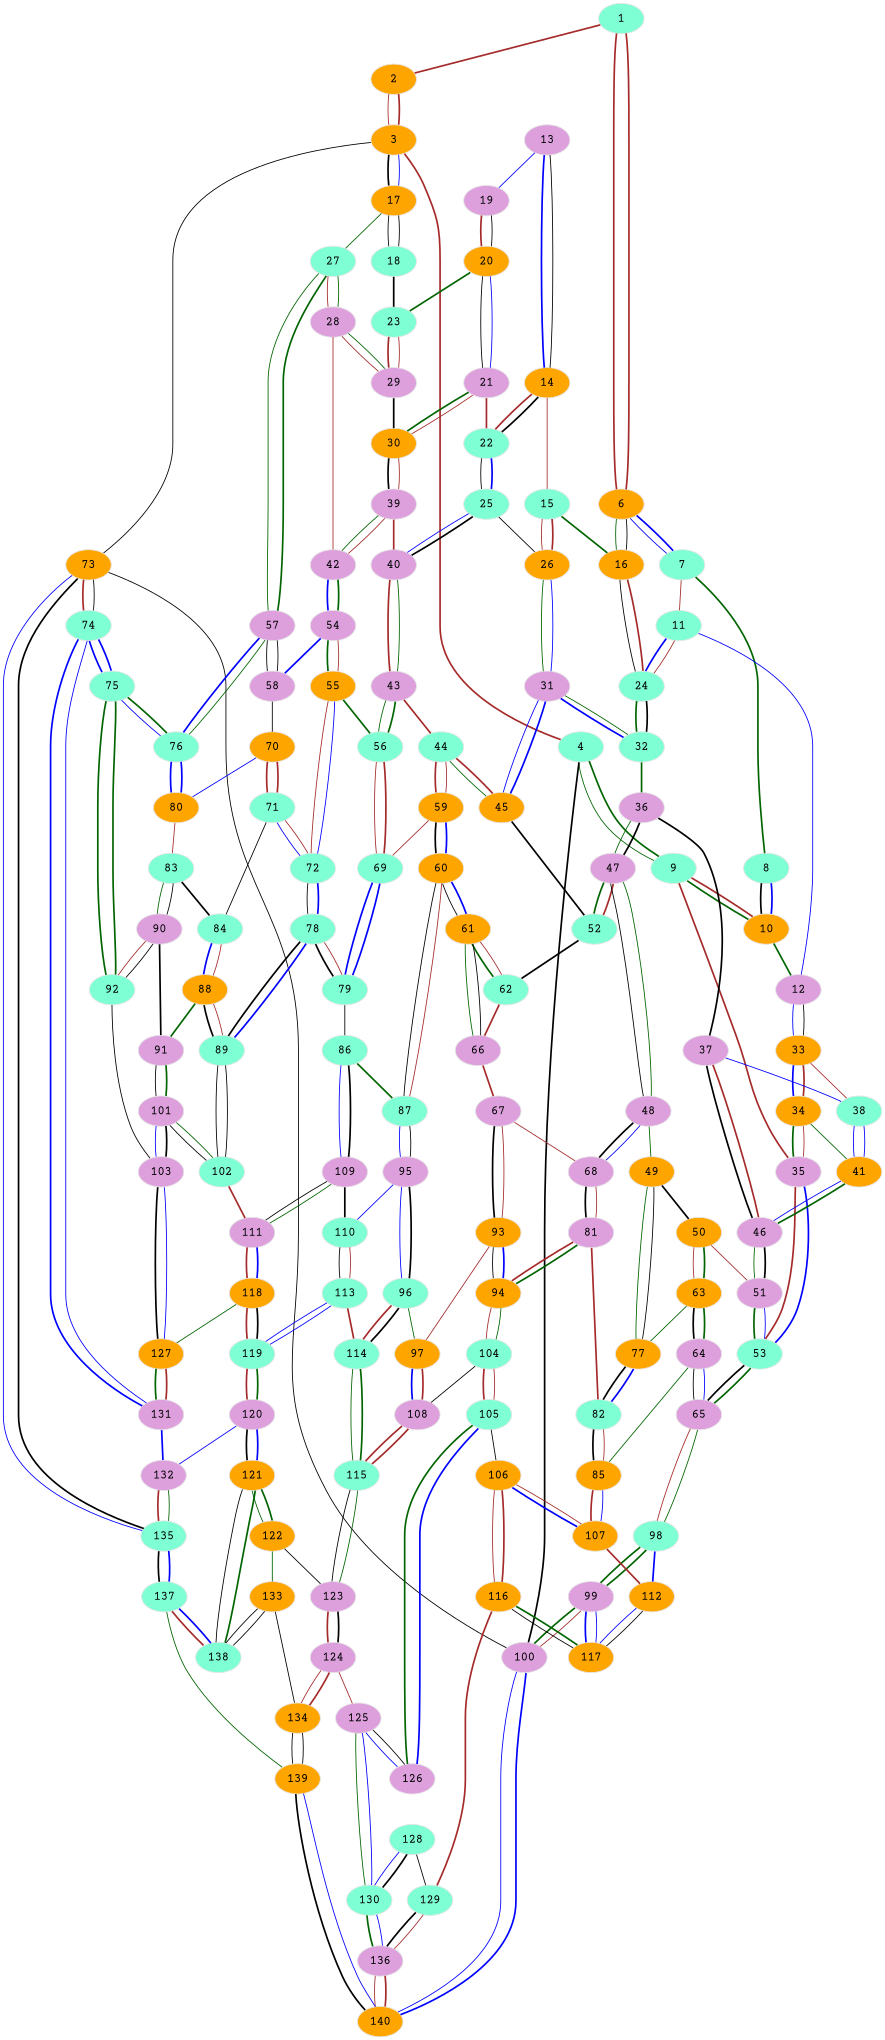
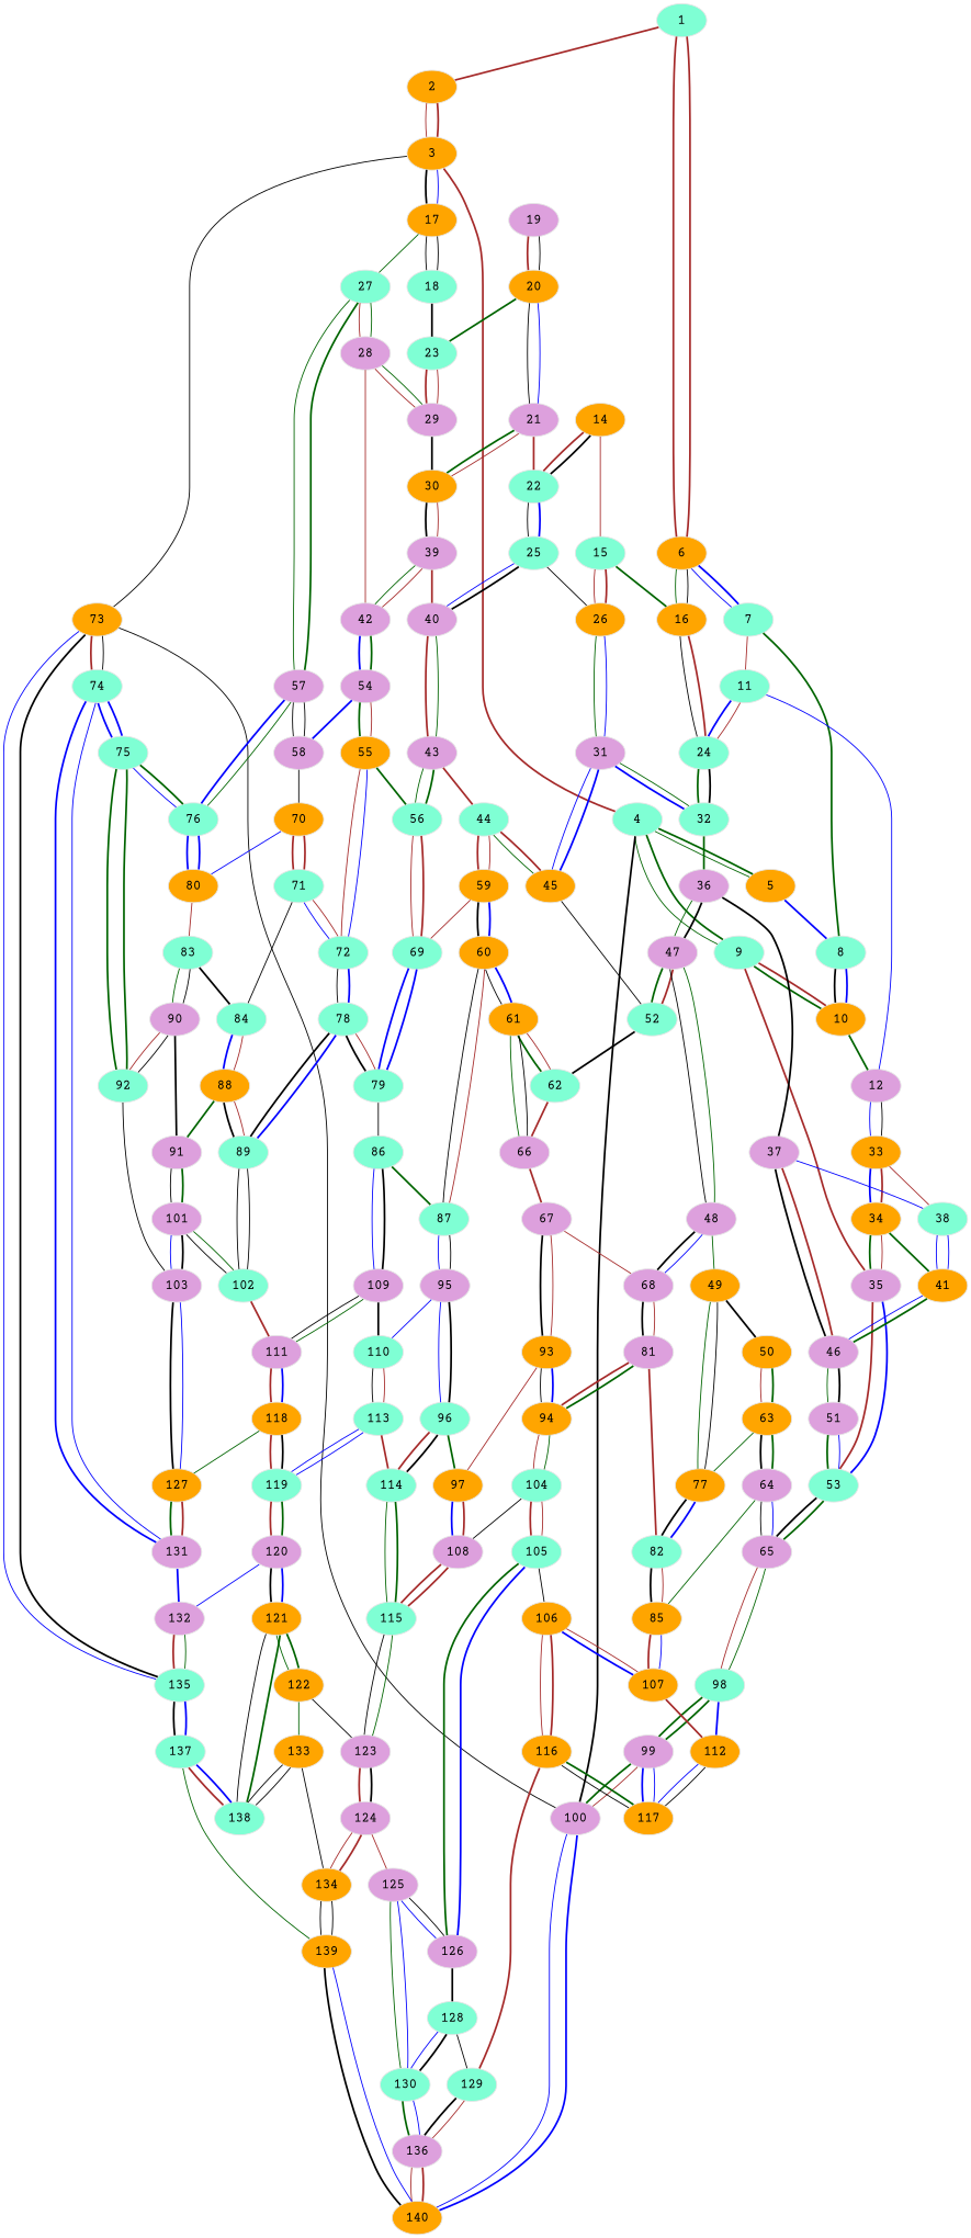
  graph {
    fontname="Courier Prime"
    node [color=gray90 fillcolor=aquamarine fontname="Courier Prime" style=filled]
    edge [color=brown fontname="Courier Prime" style=bold]
    2 [fillcolor=orange]
    1
    6 [fillcolor=orange]
    3 [fillcolor=orange]
    7
    16 [fillcolor=orange]
    4
    17 [fillcolor=orange]
    73 [fillcolor=orange]
-   13 [fillcolor=plum]
    14 [fillcolor=orange]
    19 [fillcolor=plum]
+   5 [fillcolor=orange]
    9
    100 [fillcolor=plum]
    18
    27
    74
    135
    8
    10 [fillcolor=orange]
    35 [fillcolor=plum]
    140 [fillcolor=orange]
    11
    24
    12 [fillcolor=plum]
    53
    33 [fillcolor=orange]
    32
    34 [fillcolor=orange]
    38
    15
    22
    20 [fillcolor=orange]
    26 [fillcolor=orange]
    25
    31 [fillcolor=plum]
    23
    28 [fillcolor=plum]
    57 [fillcolor=plum]
    29 [fillcolor=plum]
    21 [fillcolor=plum]
    30 [fillcolor=orange]
    39 [fillcolor=plum]
    40 [fillcolor=plum]
    36 [fillcolor=plum]
    43 [fillcolor=plum]
    45 [fillcolor=orange]
    42 [fillcolor=plum]
    58 [fillcolor=plum]
    76
    54 [fillcolor=plum]
    52
    37 [fillcolor=plum]
    47 [fillcolor=plum]
    41 [fillcolor=orange]
    46 [fillcolor=plum]
    65 [fillcolor=plum]
    48 [fillcolor=plum]
    51 [fillcolor=plum]
    44
    56
    55 [fillcolor=orange]
    59 [fillcolor=orange]
    69
    60 [fillcolor=orange]
    62
    49 [fillcolor=orange]
    68 [fillcolor=plum]
    50 [fillcolor=orange]
    77 [fillcolor=orange]
    81 [fillcolor=plum]
    63 [fillcolor=orange]
    82
    64 [fillcolor=plum]
    66 [fillcolor=plum]
    98
    72
    70 [fillcolor=orange]
    78
    79
    80 [fillcolor=orange]
    71
    61 [fillcolor=orange]
    87
    95 [fillcolor=plum]
    67 [fillcolor=plum]
    85 [fillcolor=orange]
    107 [fillcolor=orange]
    99 [fillcolor=plum]
    112 [fillcolor=orange]
    93 [fillcolor=orange]
    94 [fillcolor=orange]
    97 [fillcolor=orange]
    86
    84
    83
    88 [fillcolor=orange]
    89
    75
    131 [fillcolor=plum]
    137
    92
    132 [fillcolor=plum]
    103 [fillcolor=plum]
    102
    109 [fillcolor=plum]
    90 [fillcolor=plum]
    104
    91 [fillcolor=plum]
    110
    111 [fillcolor=plum]
    96
    101 [fillcolor=plum]
    127 [fillcolor=orange]
    108 [fillcolor=plum]
    105
    114
    113
    115
    117 [fillcolor=orange]
    118 [fillcolor=orange]
    106 [fillcolor=orange]
    126 [fillcolor=plum]
    116 [fillcolor=orange]
    128
    129
    123 [fillcolor=plum]
    119
    120 [fillcolor=plum]
    124 [fillcolor=plum]
    136 [fillcolor=plum]
    121 [fillcolor=orange]
    122 [fillcolor=orange]
    138
    133 [fillcolor=orange]
    134 [fillcolor=orange]
    125 [fillcolor=plum]
    130
    139 [fillcolor=orange]
    2 -- 3 [style=solid]
    2 -- 3
    1 -- 2
    1 -- 6
    1 -- 6
    6 -- 7 [color=blue style=solid]
    6 -- 7 [color=blue]
    6 -- 16 [color=darkgreen style=solid]
    6 -- 16 [color=black style=solid]
    3 -- 4
    3 -- 17 [color=black]
    3 -- 17 [color=blue style=solid]
    3 -- 73 [color=black style=solid]
    7 -- 8 [color=darkgreen]
    7 -- 11 [style=solid]
    16 -- 24 [color=black style=solid]
    16 -- 24
+   4 -- 5 [color=darkgreen style=solid]
+   4 -- 5 [color=darkgreen]
    4 -- 9 [color=darkgreen style=solid]
    4 -- 9 [color=darkgreen]
    4 -- 100 [color=black]
    17 -- 18 [color=black style=solid]
    17 -- 18 [color=black style=solid]
    17 -- 27 [color=darkgreen style=solid]
    73 -- 100 [color=black style=solid]
    73 -- 74
    73 -- 74 [color=black style=solid]
    73 -- 135 [color=blue style=solid]
    73 -- 135 [color=black]
-   13 -- 14 [color=blue]
-   13 -- 14 [color=black style=solid]
-   13 -- 19 [color=blue style=solid]
    14 -- 15 [style=solid]
    14 -- 22
    14 -- 22 [color=black]
    19 -- 20
    19 -- 20 [color=black style=solid]
+   5 -- 8 [color=blue]
    9 -- 10 [color=darkgreen]
    9 -- 10
    9 -- 35
    100 -- 140 [color=blue style=solid]
    100 -- 140 [color=blue]
    18 -- 23 [color=black]
    27 -- 28 [style=solid]
    27 -- 28 [color=darkgreen style=solid]
    27 -- 57 [color=darkgreen style=solid]
    27 -- 57 [color=darkgreen]
    74 -- 75 [color=blue]
    74 -- 75 [color=blue]
    74 -- 131 [color=blue]
    74 -- 131 [color=blue style=solid]
    135 -- 137 [color=black]
    135 -- 137 [color=blue]
    8 -- 10 [color=black]
    8 -- 10 [color=blue]
    10 -- 12 [color=darkgreen]
    35 -- 53
    35 -- 53 [color=blue]
    11 -- 24 [color=blue]
    11 -- 24 [style=solid]
    11 -- 12 [color=blue style=solid]
    24 -- 32 [color=darkgreen]
    24 -- 32 [color=black]
    12 -- 33 [color=blue style=solid]
    12 -- 33 [color=black style=solid]
    53 -- 65 [color=black]
    53 -- 65 [color=darkgreen]
    33 -- 34 [color=blue]
    33 -- 34
    33 -- 38 [style=solid]
    32 -- 36 [color=darkgreen]
    34 -- 35 [color=darkgreen]
    34 -- 35 [style=solid]
-   34 -- 41 [color=darkgreen style=solid]
+   34 -- 41 [color=darkgreen]
    38 -- 41 [color=blue style=solid]
    38 -- 41 [color=blue style=solid]
    15 -- 16 [color=darkgreen]
    15 -- 26 [style=solid]
    15 -- 26
    22 -- 25 [color=black style=solid]
    22 -- 25 [color=blue]
    20 -- 23 [color=darkgreen]
    20 -- 21 [color=black style=solid]
    20 -- 21 [color=blue style=solid]
    26 -- 31 [color=darkgreen style=solid]
    26 -- 31 [color=blue style=solid]
    25 -- 26 [color=black style=solid]
    25 -- 40 [color=blue style=solid]
    25 -- 40 [color=black]
    31 -- 32 [color=blue]
    31 -- 32 [color=darkgreen style=solid]
    31 -- 45 [color=blue style=solid]
    31 -- 45 [color=blue]
    23 -- 29
    23 -- 29 [style=solid]
    28 -- 29 [style=solid]
    28 -- 29 [color=darkgreen style=solid]
    28 -- 42 [style=solid]
    57 -- 58 [color=black style=solid]
    57 -- 58 [color=black style=solid]
    57 -- 76 [color=blue]
    57 -- 76 [color=darkgreen style=solid]
    29 -- 30 [color=black]
    21 -- 22
    21 -- 30 [color=darkgreen]
    21 -- 30 [style=solid]
    30 -- 39 [color=black]
    30 -- 39 [style=solid]
    39 -- 40
    39 -- 42 [color=darkgreen style=solid]
    39 -- 42 [style=solid]
    40 -- 43
    40 -- 43 [color=darkgreen style=solid]
    36 -- 37 [color=black]
    36 -- 47 [color=darkgreen style=solid]
    36 -- 47 [color=black]
    43 -- 44
    43 -- 56 [color=darkgreen style=solid]
    43 -- 56 [color=darkgreen]
-   45 -- 52 [color=black]
+   45 -- 52 [color=black style=solid]
    42 -- 54 [color=blue]
    42 -- 54 [color=darkgreen]
    58 -- 70 [color=black style=solid]
    76 -- 80 [color=blue]
    76 -- 80 [color=blue]
    54 -- 58 [color=blue]
    54 -- 55 [color=darkgreen]
    54 -- 55 [style=solid]
    52 -- 62 [color=black]
    37 -- 38 [color=blue style=solid]
    37 -- 46 [color=black]
    37 -- 46
    47 -- 52 [color=darkgreen]
    47 -- 52
    47 -- 48 [color=black style=solid]
    47 -- 48 [color=darkgreen style=solid]
    41 -- 46 [color=blue style=solid]
    41 -- 46 [color=darkgreen]
    46 -- 51 [color=darkgreen style=solid]
    46 -- 51 [color=black]
    65 -- 98 [style=solid]
    65 -- 98 [color=darkgreen style=solid]
    48 -- 49 [color=darkgreen style=solid]
    48 -- 68 [color=black]
    48 -- 68 [color=blue style=solid]
    51 -- 53 [color=darkgreen]
    51 -- 53 [color=blue style=solid]
    44 -- 45 [color=darkgreen style=solid]
    44 -- 45
    44 -- 59
    44 -- 59 [style=solid]
    56 -- 69 [style=solid]
    56 -- 69
    55 -- 56 [color=darkgreen]
    55 -- 72 [style=solid]
    55 -- 72 [color=blue style=solid]
    59 -- 69 [style=solid]
    59 -- 60 [color=black]
    59 -- 60 [color=blue]
    69 -- 79 [color=blue]
    69 -- 79 [color=blue]
    60 -- 61 [color=black style=solid]
    60 -- 61 [color=blue]
    60 -- 87 [color=black style=solid]
    60 -- 87 [style=solid]
    62 -- 66
    49 -- 50 [color=black]
    49 -- 77 [color=darkgreen style=solid]
    49 -- 77 [color=black style=solid]
    68 -- 81 [color=black]
    68 -- 81 [style=solid]
-   50 -- 51 [style=solid]
    50 -- 63 [style=solid]
    50 -- 63 [color=darkgreen]
    77 -- 82 [color=black]
    77 -- 82 [color=blue]
    81 -- 82
    81 -- 94
    81 -- 94 [color=darkgreen]
    63 -- 77 [color=darkgreen style=solid]
    63 -- 64 [color=black]
    63 -- 64 [color=darkgreen]
    82 -- 85 [color=black]
    82 -- 85 [style=solid]
    64 -- 65 [color=black style=solid]
    64 -- 65 [color=blue style=solid]
    64 -- 85 [color=darkgreen style=solid]
    66 -- 67
    98 -- 99 [color=darkgreen]
    98 -- 99 [color=darkgreen]
    98 -- 112 [color=blue]
    72 -- 78 [color=black style=solid]
    72 -- 78 [color=blue]
    70 -- 80 [color=blue style=solid]
    70 -- 71
    70 -- 71
    78 -- 79 [color=black]
    78 -- 79 [style=solid]
    78 -- 89 [color=black]
    78 -- 89 [color=blue]
    79 -- 86 [color=black style=solid]
    80 -- 83 [style=solid]
    71 -- 72 [color=blue style=solid]
    71 -- 72 [style=solid]
    71 -- 84 [color=black style=solid]
    61 -- 62 [color=darkgreen]
    61 -- 62 [style=solid]
    61 -- 66 [color=darkgreen style=solid]
    61 -- 66 [color=black style=solid]
    87 -- 95 [color=blue style=solid]
    87 -- 95 [color=black style=solid]
    95 -- 110 [color=blue style=solid]
    95 -- 96 [color=blue style=solid]
    95 -- 96 [color=black]
    67 -- 68 [style=solid]
    67 -- 93 [color=black]
    67 -- 93 [style=solid]
    85 -- 107
    85 -- 107 [color=blue style=solid]
    107 -- 112
    99 -- 100 [color=darkgreen]
    99 -- 100 [style=solid]
    99 -- 117 [color=blue]
    99 -- 117 [color=blue style=solid]
    112 -- 117 [color=blue style=solid]
    112 -- 117 [color=black style=solid]
    93 -- 94 [color=black style=solid]
    93 -- 94 [color=blue]
    93 -- 97 [style=solid]
    94 -- 104 [style=solid]
    94 -- 104 [color=darkgreen style=solid]
    97 -- 108 [color=blue]
    97 -- 108
    86 -- 87 [color=darkgreen]
    86 -- 109 [color=blue style=solid]
    86 -- 109 [color=black]
    84 -- 88 [color=blue]
    84 -- 88 [style=solid]
    83 -- 84 [color=black]
    83 -- 90 [color=darkgreen style=solid]
    83 -- 90 [color=black style=solid]
    88 -- 89 [color=black]
    88 -- 89 [style=solid]
    88 -- 91 [color=darkgreen]
    89 -- 102 [color=black style=solid]
    89 -- 102 [color=black style=solid]
    75 -- 76 [color=blue style=solid]
    75 -- 76 [color=darkgreen]
    75 -- 92 [color=darkgreen]
    75 -- 92 [color=darkgreen]
    131 -- 132 [color=blue]
    137 -- 138
    137 -- 138 [color=blue]
    137 -- 139 [color=darkgreen style=solid]
    92 -- 103 [color=black style=solid]
    132 -- 135
    132 -- 135 [color=darkgreen style=solid]
    103 -- 127 [color=black]
    103 -- 127 [color=blue style=solid]
    102 -- 111
    109 -- 110 [color=black]
    109 -- 111 [color=black style=solid]
    109 -- 111 [color=darkgreen style=solid]
    90 -- 92 [style=solid]
    90 -- 92 [color=black style=solid]
    90 -- 91 [color=black]
    104 -- 108 [color=black style=solid]
    104 -- 105
    104 -- 105 [style=solid]
    91 -- 101 [color=black style=solid]
    91 -- 101 [color=darkgreen]
    110 -- 113 [color=black style=solid]
    110 -- 113 [style=solid]
    111 -- 118
    111 -- 118 [color=blue]
-   96 -- 97 [color=darkgreen style=solid]
+   96 -- 97 [color=darkgreen]
    96 -- 114
    96 -- 114 [color=black]
    101 -- 103 [color=blue style=solid]
    101 -- 103 [color=black]
    101 -- 102 [color=black style=solid]
    101 -- 102 [color=darkgreen style=solid]
    127 -- 131 [color=darkgreen]
    127 -- 131
    108 -- 115
    108 -- 115
    105 -- 106 [color=black style=solid]
    105 -- 126 [color=darkgreen]
    105 -- 126 [color=blue]
    114 -- 115 [color=darkgreen style=solid]
    114 -- 115 [color=darkgreen]
    113 -- 114
    113 -- 119 [color=blue style=solid]
    113 -- 119 [color=blue style=solid]
    115 -- 123 [color=black style=solid]
    115 -- 123 [color=darkgreen style=solid]
    118 -- 127 [color=darkgreen style=solid]
    118 -- 119
    118 -- 119 [color=black]
    106 -- 107 [color=blue]
    106 -- 107 [style=solid]
    106 -- 116 [style=solid]
    106 -- 116
+   126 -- 128 [color=black]
    116 -- 117 [color=black style=solid]
    116 -- 117 [color=darkgreen]
    116 -- 129
    128 -- 129 [color=black style=solid]
    128 -- 130 [color=blue style=solid]
    128 -- 130 [color=black]
    129 -- 136 [color=black]
    129 -- 136 [style=solid]
    123 -- 124
    123 -- 124 [color=black]
    119 -- 120
    119 -- 120 [color=darkgreen]
    120 -- 132 [color=blue style=solid]
    120 -- 121 [color=black]
    120 -- 121 [color=blue]
    124 -- 134 [style=solid]
    124 -- 134
    124 -- 125 [style=solid]
    136 -- 140 [style=solid]
    136 -- 140
    121 -- 122 [color=darkgreen style=solid]
    121 -- 122 [color=darkgreen]
    121 -- 138 [color=black style=solid]
    121 -- 138 [color=darkgreen]
    122 -- 123 [color=black style=solid]
    122 -- 133 [color=darkgreen style=solid]
    133 -- 138 [color=black style=solid]
    133 -- 138 [color=black style=solid]
    133 -- 134 [color=black style=solid]
    134 -- 139 [color=black style=solid]
    134 -- 139 [color=black style=solid]
    125 -- 126 [color=blue style=solid]
    125 -- 126 [color=black style=solid]
    125 -- 130 [color=darkgreen style=solid]
    125 -- 130 [color=blue style=solid]
    130 -- 136 [color=darkgreen]
    130 -- 136 [color=blue style=solid]
    139 -- 140 [color=black]
    139 -- 140 [color=blue style=solid]
  }
